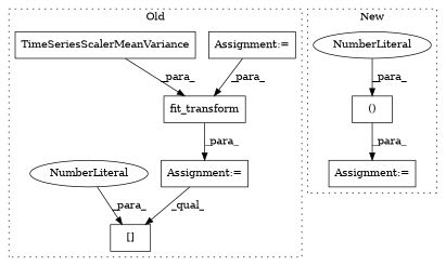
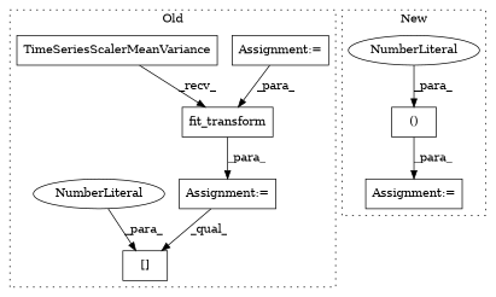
  digraph {
    node [a=7 l=1 shape=box]
    n1 [a=32 l="14,1" label=fit_transform s="950,971"]
    n2 [label="Assignment:=" s=942]
    n3 [label="Assignment:=" s=313]
    n4 [a=32 l="29,1" label=TimeSeriesScalerMeanVariance s="885,921"]
    n5 [a=2 l="15,1" label="[]" s="1642,1658"]
    n6 [a=34 label=NumberLiteral s=1657 shape=ellipse]
    n7 [a=106 l=16 label="()" s=2670]
    n8 [label="Assignment:=" s=2591]
    n9 [a=34 label=NumberLiteral s=2685 shape=ellipse]
    subgraph cluster_1 {
      label=Old
      style=dotted
      n1
      n2
      n3
      n4
      n5
      n6
    }
    subgraph cluster_2 {
      label=New
      style=dotted
      n7
      n8
      n9
    }
    n1 -> n2 [label=_para_]
    n2 -> n5 [label=_qual_]
    n3 -> n1 [label=_para_]
-   n4 -> n1 [label=_para_]
+   n4 -> n1 [label=_recv_]
    n6 -> n5 [label=_para_]
    n7 -> n8 [label=_para_]
    n9 -> n7 [label=_para_]
  }
